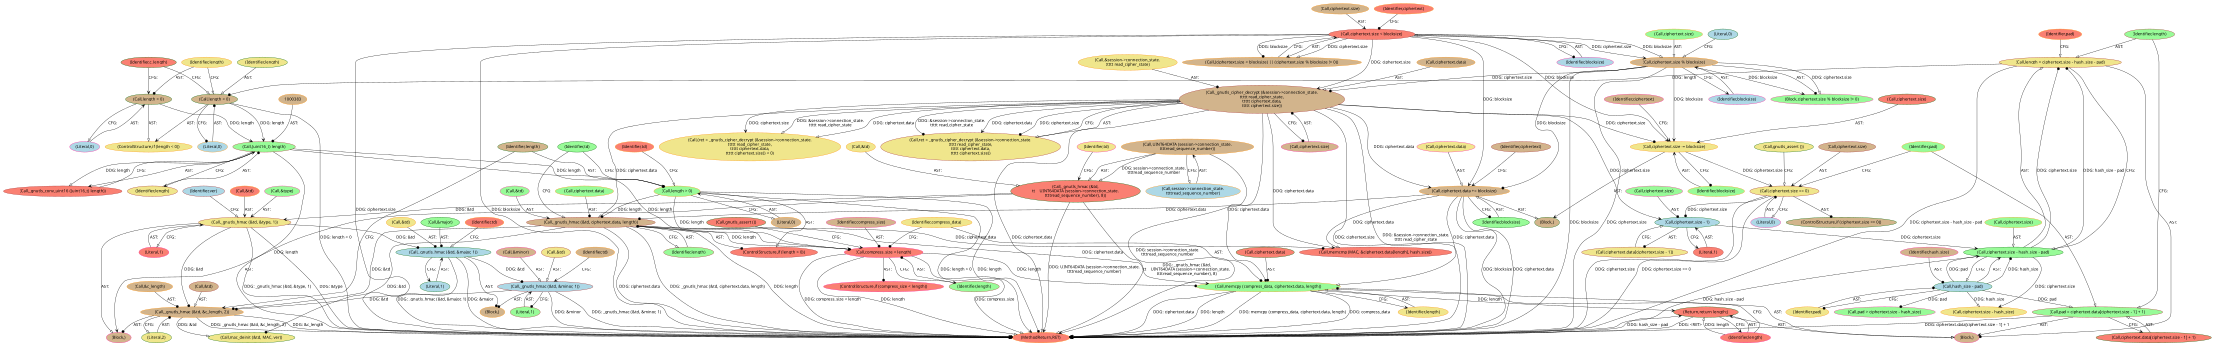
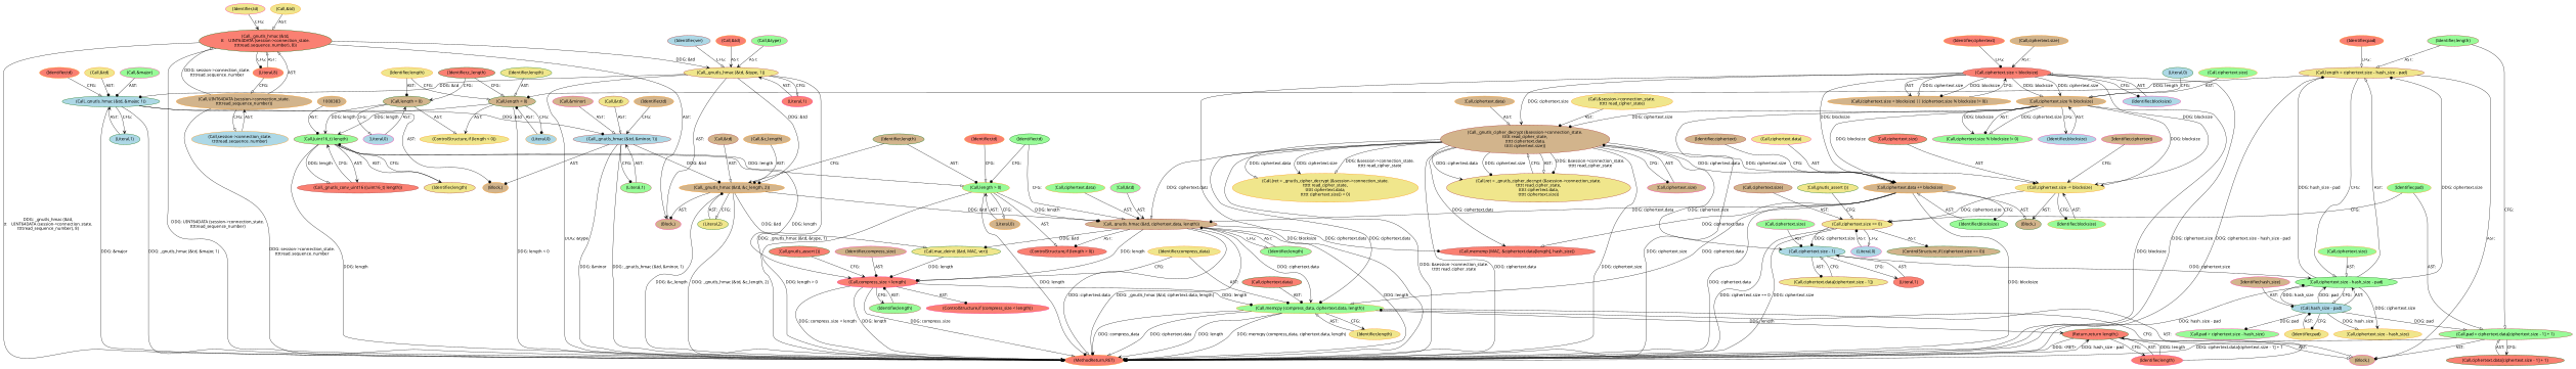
  digraph {
    fontname="Noto Sans"
    node [color=darkorange fillcolor=tan fontname="Noto Sans" style=filled]
    edge [arrowhead=vee fontname="Noto Sans"]
    n1 [fillcolor=palegreen label="(Call,memcpy (compress_data, ciphertext.data, length))"]
    n2 [color=darkgreen fillcolor=salmon label="(Return,return length;)"]
    n3 [fillcolor=khaki label="(Identifier,length)"]
    n4 [color=deeppink label="(Block,)"]
    n5 [fillcolor=salmon label="(MethodReturn,RET)"]
    n6 [color=deeppink fillcolor=salmon label="(Identifier,length)"]
    n7 [color=brown label="(Call,_gnutls_hmac (&td, ciphertext.data, length))"]
    n8 [color=deeppink fillcolor=salmon label="(Call,compress_size < length)"]
    n9 [color=brown fillcolor=palegreen label="(Identifier,length)"]
    n10 [color=brown fillcolor=salmon label="(ControlStructure,if (length > 0))"]
    n11 [color=brown fillcolor=salmon label="(Call,memcmp (MAC, &ciphertext.data[length], hash_size))"]
    n12 [color=darkgreen fillcolor=khaki label="(Call,mac_deinit (&td, MAC, ver))"]
    n13 [color=brown fillcolor=palegreen label="(Identifier,length)"]
    n14 [color=deeppink fillcolor=salmon label="(ControlStructure,if (compress_size < length))"]
    n15 [label="(Call,_gnutls_hmac (&td, &c_length, 2))"]
    n16 [color=deeppink label="(Block,)"]
    n17 [color=darkgreen fillcolor=khaki label="(Literal,2)"]
    n18 [color=brown fillcolor=khaki label="(Call,_gnutls_hmac (&td, &type, 1))"]
    n19 [color=darkgreen fillcolor=lightblue label="(Call,_gnutls_hmac (&td, &major, 1))"]
    n20 [color=deeppink fillcolor=salmon label="(Literal,1)"]
    n21 [color=brown fillcolor=lightblue label="(Call,_gnutls_hmac (&td, &minor, 1))"]
    n22 [label="(Block,)"]
    n23 [color=darkgreen fillcolor=lightblue label="(Literal,1)"]
    n24 [color=darkgreen fillcolor=salmon label="(Call,_gnutls_hmac (&td,\n\t\t    UINT64DATA (session->connection_state.\n\t\t\t\tread_sequence_number), 8))"]
+   n25 [fillcolor=salmon label="(Literal,8)"]
    n26 [label="(Call,UINT64DATA (session->connection_state.\n\t\t\t\tread_sequence_number))"]
    n27 [fillcolor=lightblue label="(Call,session->connection_state.\n\t\t\t\tread_sequence_number)"]
    n28 [color=brown fillcolor=palegreen label="(Literal,1)"]
    n29 [label="(Call,ciphertext.data += blocksize)"]
    n30 [color=darkgreen label="(Block,)"]
    n31 [color=darkgreen fillcolor=palegreen label="(Identifier,blocksize)"]
    n32 [color=brown fillcolor=salmon label="(Call,ciphertext.size < blocksize)"]
    n33 [label="(Call,ciphertext.size % blocksize)"]
    n34 [color=brown label="(Call,_gnutls_cipher_decrypt (&session->connection_state.\n\t\t\t\t\t read_cipher_state,\n\t\t\t\t\t ciphertext.data,\n\t\t\t\t\t ciphertext.size))"]
    n35 [fillcolor=khaki label="(Call,ciphertext.size -= blocksize)"]
    n36 [color=deeppink fillcolor=lightblue label="(Identifier,blocksize)"]
    n37 [label="(Call,(ciphertext.size < blocksize) || (ciphertext.size % blocksize != 0))"]
-   n38 [color=deeppink fillcolor=palegreen label="(Block,ciphertext.size % blocksize != 0)"]
+   n38 [color=deeppink fillcolor=palegreen label="(Call,ciphertext.size % blocksize != 0)"]
    n39 [color=deeppink fillcolor=lightblue label="(Identifier,blocksize)"]
    n40 [color=darkgreen fillcolor=lightblue label="(Call,ciphertext.size - 1)"]
    n41 [color=deeppink label="(Call,ciphertext.size)"]
    n42 [fillcolor=khaki label="(Call,(ret = _gnutls_cipher_decrypt (&session->connection_state.\n\t\t\t\t\t read_cipher_state,\n\t\t\t\t\t ciphertext.data,\n\t\t\t\t\t ciphertext.size)) < 0)"]
    n43 [color=brown fillcolor=khaki label="(Call,ret = _gnutls_cipher_decrypt (&session->connection_state.\n\t\t\t\t\t read_cipher_state,\n\t\t\t\t\t ciphertext.data,\n\t\t\t\t\t ciphertext.size))"]
    n44 [color=brown fillcolor=khaki label="(Call,ciphertext.size == 0)"]
    n45 [fillcolor=palegreen label="(Identifier,blocksize)"]
    n46 [color=darkgreen fillcolor=palegreen label="(Call,ciphertext.size - hash_size - pad)"]
    n47 [color=brown fillcolor=khaki label="(Call,ciphertext.data[ciphertext.size - 1])"]
    n48 [color=brown fillcolor=salmon label="(Literal,1)"]
    n49 [fillcolor=palegreen label="(Call,length > 0)"]
    n50 [label="(Literal,0)"]
    n51 [color=brown fillcolor=palegreen label="(Call,(uint16_t) length)"]
    n52 [color=brown fillcolor=khaki label="(Identifier,length)"]
    n53 [color=brown fillcolor=salmon label="(Call,_gnutls_conv_uint16 ((uint16_t) length))"]
    n54 [color=darkgreen label="(Call,length = 0)"]
    n55 [color=deeppink fillcolor=lightblue label="(Literal,0)"]
    n56 [fillcolor=khaki label="(ControlStructure,if (length < 0))"]
    n57 [color=darkgreen label="(Call,length < 0)"]
    n58 [fillcolor=lightblue label="(Literal,0)"]
    n59 [color=brown fillcolor=khaki label="(Call,length = ciphertext.size - hash_size - pad)"]
    n60 [color=darkgreen fillcolor=lightblue label="(Call,hash_size - pad)"]
    n61 [fillcolor=khaki label="(Call,ciphertext.size - hash_size)"]
    n62 [fillcolor=khaki label="(Identifier,pad)"]
    n63 [color=deeppink fillcolor=palegreen label="(Call,pad > ciphertext.size - hash_size)"]
    n64 [color=brown fillcolor=palegreen label="(Call,pad = ciphertext.data[ciphertext.size - 1] + 1)"]
    n65 [color=darkgreen label="(ControlStructure,if (ciphertext.size == 0))"]
    n66 [color=deeppink fillcolor=lightblue label="(Literal,0)"]
    n67 [color=darkgreen fillcolor=salmon label="(Call,ciphertext.data[ciphertext.size - 1] + 1)"]
    n68 [color=brown fillcolor=lightblue label="(Identifier,ver)"]
    n69 [color=deeppink label="(Call,&minor)"]
    n70 [color=darkgreen fillcolor=salmon label="(Call,ciphertext.data)"]
    n71 [label="(Call,ciphertext.size)"]
    n72 [color=darkgreen fillcolor=salmon label="(Identifier,c_length)"]
    n73 [color=brown fillcolor=palegreen label="(Identifier,length)"]
    n74 [fillcolor=palegreen label="(Call,ciphertext.size)"]
    n75 [color=darkgreen label="(Identifier,length)"]
    n76 [fillcolor=salmon label="(Call,&td)"]
    n77 [fillcolor=khaki label="(Identifier,compress_data)"]
    n78 [color=brown fillcolor=khaki label="(Call,&td)"]
    n79 [color=deeppink fillcolor=khaki label="(Identifier,td)"]
    n80 [color=darkgreen fillcolor=salmon label="(Call,gnutls_assert ())"]
    n81 [label="(Identifier,td)"]
    n82 [fillcolor=salmon label="(Identifier,pad)"]
    n83 [fillcolor=khaki label="(Call,&td)"]
    n84 [color=brown label="(Call,&td)"]
    n85 [fillcolor=salmon label="(Identifier,ciphertext)"]
    n86 [color=deeppink label="(Identifier,hash_size)"]
    n87 [color=deeppink label="(Identifier,compress_size)"]
    n88 [color=brown label="(Call,ciphertext.size)"]
    n89 [color=darkgreen fillcolor=khaki label="(Call,gnutls_assert ())"]
    n90 [color=darkgreen fillcolor=lightblue label="(Literal,0)"]
    n91 [color=deeppink fillcolor=palegreen label="(Call,ciphertext.size)"]
    n92 [color=deeppink fillcolor=palegreen label="(Call,&type)"]
    n93 [fillcolor=khaki label="(Call,&td)"]
    n94 [fillcolor=palegreen label="(Identifier,pad)"]
-   n95 [color=darkgreen fillcolor=palegreen label="(Call,&major)"]
+   n95 [color=deeppink fillcolor=palegreen label="(Call,&major)"]
    n96 [label="(Call,&c_length)"]
    n97 [label="(Call,ciphertext.data)"]
    n98 [color=darkgreen fillcolor=salmon label="(Call,ciphertext.size)"]
    n99 [fillcolor=salmon label="(Identifier,td)"]
    n100 [color=deeppink label="(Identifier,ciphertext)"]
    n101 [color=brown label="(Identifier,ciphertext)"]
    n102 [fillcolor=khaki label="(Call,&session->connection_state.\n\t\t\t\t\t read_cipher_state)"]
    n103 [fillcolor=palegreen label="(Call,ciphertext.size)"]
    n104 [fillcolor=palegreen label="(Call,ciphertext.data)"]
    n105 [color=deeppink fillcolor=khaki label="(Call,ciphertext.data)"]
    n106 [color=deeppink fillcolor=palegreen label="(Call,&td)"]
    n107 [fillcolor=salmon label="(Identifier,td)"]
    n108 [color=darkgreen fillcolor=palegreen label="(Identifier,td)"]
    n109 [fillcolor=khaki label="(Identifier,length)"]
    n110 [color=darkgreen fillcolor=khaki label="(Identifier,length)"]
    1000383
    n1 -> n2 [label="DDG: length"]
    n1 -> n3 [label="CFG: "]
    n1 -> n4 [arrowhead=onormal label="AST: "]
    n1 -> n5 [arrowhead=onormal label="DDG: memcpy (compress_data, ciphertext.data, length)"]
    n1 -> n5 [label="DDG: compress_data"]
    n1 -> n5 [arrowhead=onormal label="DDG: ciphertext.data"]
    n1 -> n5 [label="DDG: length"]
    n2 -> n4 [arrowhead=onormal label="AST: "]
    n2 -> n5 [label="DDG: <RET>"]
    n2 -> n6 [label="CFG: "]
    n3 -> n1 [arrowhead=onormal label="AST: "]
    n5 -> n2 [label="DDG: hash_size - pad"]
    n6 -> n1 [arrowhead=dot label="CFG: "]
    n6 -> n2 [label="AST: "]
    n6 -> n2 [arrowhead=onormal label="DDG: length"]
    n7 -> n1 [label="DDG: ciphertext.data"]
    n7 -> n5 [arrowhead=dot label="DDG: _gnutls_hmac (&td, ciphertext.data, length)"]
    n7 -> n5 [arrowhead=dot label="DDG: length"]
    n7 -> n5 [arrowhead=onormal label="DDG: ciphertext.data"]
    n7 -> n8 [label="DDG: length"]
    n7 -> n9 [arrowhead=onormal label="CFG: "]
    n7 -> n10 [arrowhead=dot label="AST: "]
    n7 -> n11 [arrowhead=dot label="DDG: ciphertext.data"]
    n7 -> n12 [arrowhead=dot label="DDG: &td"]
    n8 -> n1 [arrowhead=dot label="DDG: length"]
    n8 -> n5 [label="DDG: compress_size < length"]
    n8 -> n5 [arrowhead=onormal label="DDG: length"]
    n8 -> n5 [arrowhead=onormal label="DDG: compress_size"]
    n8 -> n13 [label="CFG: "]
    n8 -> n14 [arrowhead=dot label="AST: "]
    n9 -> n7 [arrowhead=dot label="AST: "]
    n13 -> n8 [arrowhead=dot label="AST: "]
    n15 -> n5 [arrowhead=onormal label="DDG: _gnutls_hmac (&td, &c_length, 2)"]
    n15 -> n5 [arrowhead=onormal label="DDG: &c_length"]
-   n7 -> n15 [arrowhead=dot label="DDG: &td"]
+   n15 -> n7 [arrowhead=dot label="DDG: &td"]
    n15 -> n12 [arrowhead=onormal label="DDG: &td"]
    n15 -> n16 [arrowhead=dot label="AST: "]
    n15 -> n17 [arrowhead=onormal label="CFG: "]
    n17 -> n15 [arrowhead=dot label="AST: "]
    n18 -> n5 [label="DDG: _gnutls_hmac (&td, &type, 1)"]
    n18 -> n5 [arrowhead=dot label="DDG: &type"]
    n18 -> n15 [arrowhead=dot label="DDG: &td"]
    n18 -> n16 [arrowhead=onormal label="AST: "]
    n18 -> n19 [arrowhead=dot label="DDG: &td"]
    n18 -> n20 [arrowhead=onormal label="CFG: "]
    n19 -> n5 [arrowhead=onormal label="DDG: &major"]
    n19 -> n5 [label="DDG: _gnutls_hmac (&td, &major, 1)"]
    n19 -> n21 [arrowhead=dot label="DDG: &td"]
    n19 -> n22 [arrowhead=dot label="AST: "]
    n19 -> n23 [label="CFG: "]
    n20 -> n18 [label="AST: "]
    n21 -> n5 [arrowhead=dot label="DDG: &minor"]
    n21 -> n5 [arrowhead=dot label="DDG: _gnutls_hmac (&td, &minor, 1)"]
    n21 -> n15 [arrowhead=dot label="DDG: &td"]
    n21 -> n22 [arrowhead=dot label="AST: "]
    n21 -> n28 [arrowhead=dot label="CFG: "]
    n23 -> n19 [label="AST: "]
    n24 -> n5 [label="DDG: UINT64DATA (session->connection_state.\n\t\t\t\tread_sequence_number)"]
    n24 -> n5 [arrowhead=onormal label="DDG: _gnutls_hmac (&td,\n\t\t    UINT64DATA (session->connection_state.\n\t\t\t\tread_sequence_number), 8)"]
    n24 -> n16 [label="AST: "]
    n24 -> n18 [label="DDG: &td"]
+   n24 -> n25 [arrowhead=dot label="CFG: "]
+   n25 -> n24 [arrowhead=onormal label="AST: "]
+   n25 -> n26 [arrowhead=onormal label="CFG: "]
    n26 -> n5 [label="DDG: session->connection_state.\n\t\t\t\tread_sequence_number"]
    n26 -> n24 [arrowhead=onormal label="AST: "]
    n26 -> n24 [arrowhead=onormal label="DDG: session->connection_state.\n\t\t\t\tread_sequence_number"]
    n26 -> n27 [arrowhead=onormal label="CFG: "]
    n27 -> n26 [label="AST: "]
    n28 -> n21 [label="AST: "]
    n29 -> n1 [arrowhead=onormal label="DDG: ciphertext.data"]
    n29 -> n5 [label="DDG: blocksize"]
    n29 -> n5 [arrowhead=dot label="DDG: ciphertext.data"]
    n29 -> n7 [arrowhead=dot label="DDG: ciphertext.data"]
    n29 -> n11 [arrowhead=onormal label="DDG: ciphertext.data"]
    n29 -> n30 [arrowhead=onormal label="AST: "]
    n29 -> n31 [arrowhead=dot label="CFG: "]
    n31 -> n29 [arrowhead=onormal label="AST: "]
    n32 -> n5 [arrowhead=onormal label="DDG: blocksize"]
    n32 -> n5 [arrowhead=onormal label="DDG: ciphertext.size"]
    n32 -> n29 [label="DDG: blocksize"]
    n32 -> n33 [label="DDG: ciphertext.size"]
    n32 -> n33 [arrowhead=onormal label="DDG: blocksize"]
    n32 -> n34 [label="DDG: ciphertext.size"]
    n32 -> n35 [label="DDG: blocksize"]
    n32 -> n36 [arrowhead=dot label="CFG: "]
    n32 -> n37 [label="AST: "]
    n32 -> n37 [arrowhead=onormal label="DDG: ciphertext.size"]
    n32 -> n37 [arrowhead=dot label="DDG: blocksize"]
    n33 -> n5 [label="DDG: ciphertext.size"]
    n33 -> n5 [label="DDG: blocksize"]
    n33 -> n29 [arrowhead=dot label="DDG: blocksize"]
    n33 -> n34 [arrowhead=dot label="DDG: ciphertext.size"]
    n33 -> n35 [label="DDG: blocksize"]
    n33 -> n38 [arrowhead=dot label="AST: "]
    n33 -> n38 [arrowhead=onormal label="DDG: ciphertext.size"]
    n33 -> n38 [label="DDG: blocksize"]
    n33 -> n39 [label="CFG: "]
    n34 -> n1 [arrowhead=dot label="DDG: ciphertext.data"]
    n34 -> n5 [label="DDG: &session->connection_state.\n\t\t\t\t\t read_cipher_state"]
    n34 -> n5 [arrowhead=onormal label="DDG: ciphertext.data"]
    n34 -> n5 [arrowhead=dot label="DDG: ciphertext.size"]
    n34 -> n7 [arrowhead=onormal label="DDG: ciphertext.data"]
    n34 -> n11 [label="DDG: ciphertext.data"]
    n34 -> n29 [label="DDG: ciphertext.data"]
    n34 -> n35 [arrowhead=dot label="DDG: ciphertext.size"]
    n34 -> n40 [label="DDG: ciphertext.size"]
    n34 -> n41 [arrowhead=dot label="CFG: "]
    n34 -> n42 [arrowhead=onormal label="DDG: &session->connection_state.\n\t\t\t\t\t read_cipher_state"]
    n34 -> n42 [arrowhead=onormal label="DDG: ciphertext.data"]
    n34 -> n42 [label="DDG: ciphertext.size"]
    n34 -> n43 [arrowhead=onormal label="AST: "]
    n34 -> n43 [arrowhead=dot label="DDG: &session->connection_state.\n\t\t\t\t\t read_cipher_state"]
    n34 -> n43 [label="DDG: ciphertext.data"]
    n34 -> n43 [arrowhead=dot label="DDG: ciphertext.size"]
    n35 -> n30 [label="AST: "]
    n35 -> n44 [label="DDG: ciphertext.size"]
    n35 -> n45 [arrowhead=dot label="CFG: "]
    n36 -> n32 [arrowhead=onormal label="AST: "]
    n37 -> n32 [label="CFG: "]
    n39 -> n33 [label="AST: "]
    n40 -> n46 [label="DDG: ciphertext.size"]
    n40 -> n47 [arrowhead=dot label="AST: "]
    n40 -> n48 [label="CFG: "]
    n41 -> n34 [arrowhead=dot label="AST: "]
    n43 -> n34 [arrowhead=onormal label="CFG: "]
    n44 -> n5 [arrowhead=onormal label="DDG: ciphertext.size"]
    n44 -> n5 [label="DDG: ciphertext.size == 0"]
    n44 -> n40 [arrowhead=dot label="DDG: ciphertext.size"]
    n44 -> n65 [arrowhead=dot label="AST: "]
    n44 -> n66 [arrowhead=onormal label="CFG: "]
    n45 -> n35 [label="AST: "]
    n46 -> n5 [label="DDG: hash_size - pad"]
    n46 -> n59 [arrowhead=onormal label="AST: "]
    n46 -> n59 [arrowhead=dot label="DDG: ciphertext.size"]
    n46 -> n59 [arrowhead=dot label="DDG: hash_size - pad"]
    n46 -> n60 [arrowhead=onormal label="CFG: "]
    n46 -> n61 [label="DDG: ciphertext.size"]
    n47 -> n40 [arrowhead=onormal label="CFG: "]
    n48 -> n40 [label="AST: "]
    n49 -> n5 [label="DDG: length > 0"]
    n49 -> n5 [arrowhead=dot label="DDG: length"]
    n49 -> n7 [arrowhead=dot label="DDG: length"]
-   n49 -> n8 [arrowhead=dot label="DDG: length"]
+   n12 -> n8 [arrowhead=dot label="DDG: length"]
    n49 -> n10 [arrowhead=onormal label="AST: "]
    n49 -> n50 [arrowhead=onormal label="CFG: "]
    n50 -> n49 [label="AST: "]
    n51 -> n5 [arrowhead=onormal label="DDG: length"]
    n51 -> n8 [label="DDG: length"]
    n51 -> n49 [arrowhead=onormal label="DDG: length"]
    n51 -> n52 [label="CFG: "]
    n51 -> n53 [label="AST: "]
    n51 -> n53 [arrowhead=onormal label="DDG: length"]
    n52 -> n51 [arrowhead=dot label="AST: "]
    n53 -> n51 [label="CFG: "]
    n54 -> n51 [label="DDG: length"]
    n54 -> n55 [arrowhead=onormal label="CFG: "]
    n54 -> n56 [arrowhead=onormal label="AST: "]
    n55 -> n54 [label="AST: "]
    n57 -> n5 [arrowhead=onormal label="DDG: length < 0"]
    n57 -> n51 [label="DDG: length"]
    n57 -> n56 [label="AST: "]
    n57 -> n58 [arrowhead=dot label="CFG: "]
    n58 -> n57 [arrowhead=dot label="AST: "]
    n59 -> n4 [arrowhead=dot label="AST: "]
    n59 -> n5 [arrowhead=dot label="DDG: ciphertext.size - hash_size - pad"]
    n59 -> n46 [arrowhead=onormal label="CFG: "]
    n59 -> n57 [arrowhead=dot label="DDG: length"]
    n60 -> n46 [label="AST: "]
    n60 -> n46 [arrowhead=dot label="DDG: hash_size"]
    n60 -> n46 [label="DDG: pad"]
    n60 -> n61 [arrowhead=onormal label="DDG: hash_size"]
    n60 -> n62 [arrowhead=dot label="CFG: "]
    n60 -> n63 [arrowhead=dot label="DDG: pad"]
    n60 -> n64 [arrowhead=onormal label="DDG: pad"]
    n62 -> n60 [arrowhead=dot label="AST: "]
    n64 -> n4 [label="AST: "]
    n64 -> n5 [arrowhead=onormal label="DDG: ciphertext.data[ciphertext.size - 1] + 1"]
    n64 -> n67 [label="CFG: "]
    n66 -> n44 [arrowhead=dot label="AST: "]
    n67 -> n64 [arrowhead=onormal label="AST: "]
    n68 -> n18 [arrowhead=onormal label="CFG: "]
    n69 -> n21 [arrowhead=onormal label="AST: "]
    n70 -> n1 [arrowhead=dot label="AST: "]
    n71 -> n32 [label="AST: "]
    n72 -> n54 [label="CFG: "]
    n72 -> n57 [arrowhead=onormal label="CFG: "]
    n73 -> n59 [arrowhead=onormal label="AST: "]
    n73 -> n64 [arrowhead=onormal label="CFG: "]
    n74 -> n33 [arrowhead=onormal label="AST: "]
    n75 -> n15 [label="CFG: "]
    n75 -> n49 [arrowhead=dot label="AST: "]
    n76 -> n18 [label="AST: "]
    n77 -> n1 [arrowhead=dot label="AST: "]
    n77 -> n8 [arrowhead=dot label="CFG: "]
    n78 -> n21 [arrowhead=onormal label="AST: "]
    n79 -> n24 [label="CFG: "]
    n80 -> n8 [label="CFG: "]
    n81 -> n21 [label="CFG: "]
    n82 -> n59 [arrowhead=onormal label="CFG: "]
    n83 -> n19 [arrowhead=dot label="AST: "]
    n84 -> n15 [arrowhead=onormal label="AST: "]
    n85 -> n32 [arrowhead=dot label="CFG: "]
    n86 -> n60 [arrowhead=dot label="AST: "]
    n87 -> n8 [arrowhead=dot label="AST: "]
    n88 -> n44 [label="AST: "]
    n89 -> n44 [arrowhead=onormal label="CFG: "]
    n90 -> n33 [arrowhead=onormal label="CFG: "]
    n91 -> n40 [arrowhead=dot label="AST: "]
    n92 -> n18 [label="AST: "]
    n93 -> n24 [arrowhead=onormal label="AST: "]
    n94 -> n44 [label="CFG: "]
    n94 -> n64 [arrowhead=onormal label="AST: "]
    n95 -> n19 [arrowhead=dot label="AST: "]
    n96 -> n15 [arrowhead=dot label="AST: "]
    n97 -> n34 [arrowhead=onormal label="AST: "]
    n98 -> n35 [label="AST: "]
    n99 -> n49 [arrowhead=onormal label="CFG: "]
    n100 -> n35 [label="CFG: "]
    n101 -> n29 [label="CFG: "]
    n102 -> n34 [arrowhead=dot label="AST: "]
    n103 -> n46 [arrowhead=onormal label="AST: "]
    n104 -> n7 [arrowhead=dot label="AST: "]
    n105 -> n29 [arrowhead=onormal label="AST: "]
    n106 -> n7 [label="AST: "]
    n107 -> n19 [arrowhead=onormal label="CFG: "]
    n108 -> n7 [arrowhead=onormal label="CFG: "]
    n108 -> n49 [arrowhead=dot label="CFG: "]
    n109 -> n54 [arrowhead=dot label="AST: "]
    n109 -> n57 [arrowhead=onormal label="CFG: "]
    n110 -> n57 [arrowhead=onormal label="AST: "]
    1000383 -> n51 [arrowhead=dot label="AST: "]
  }
